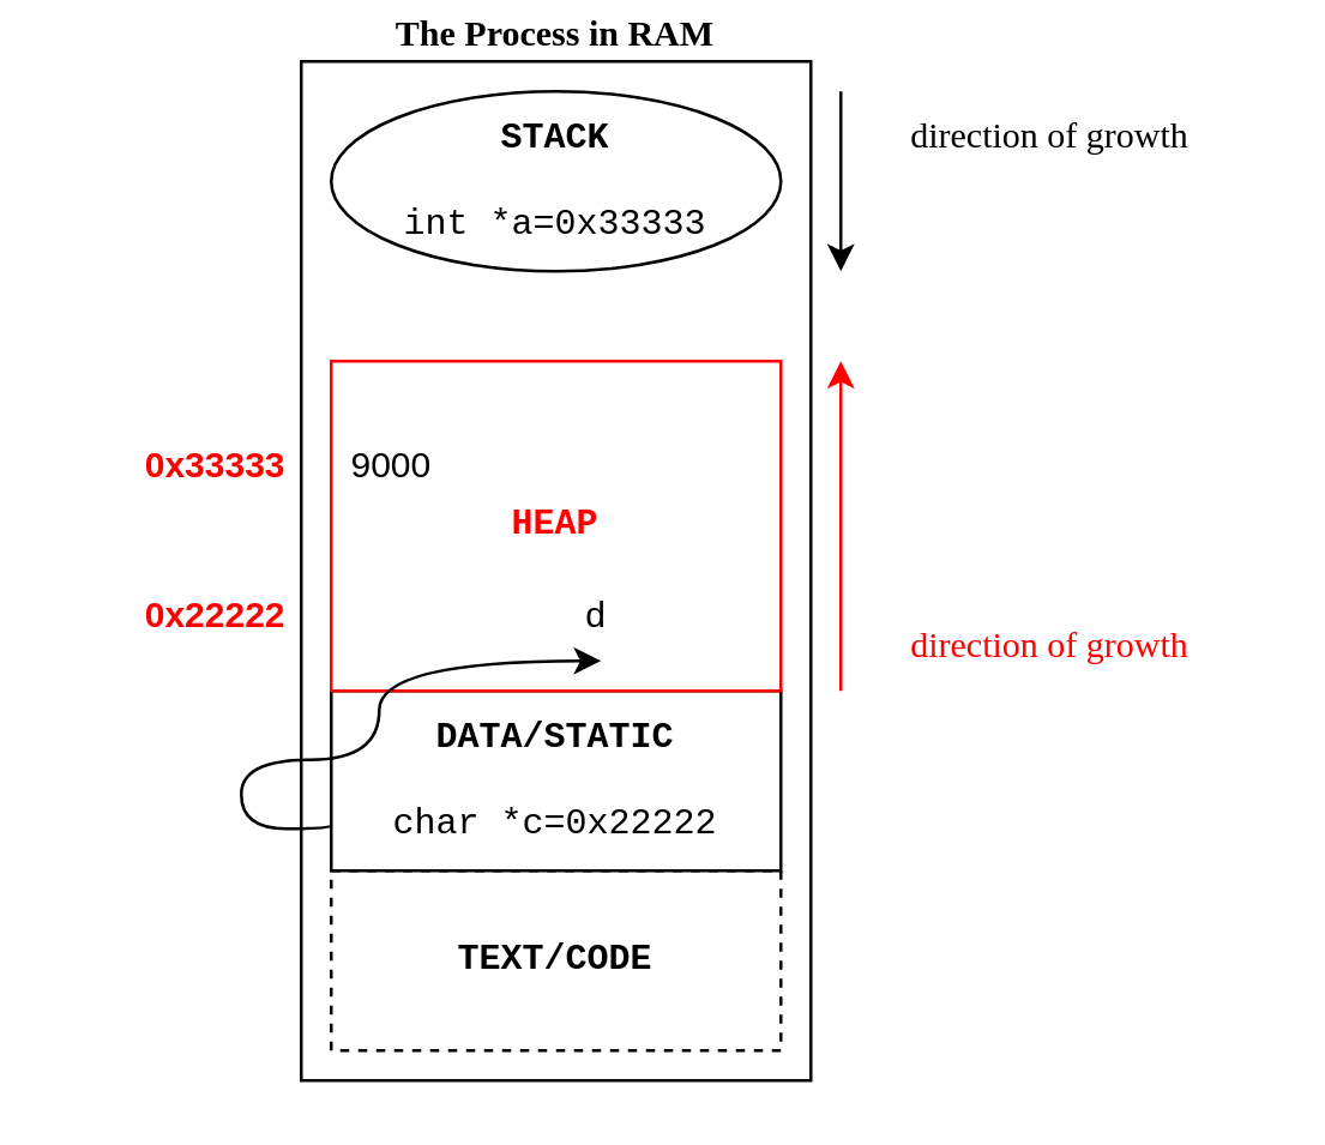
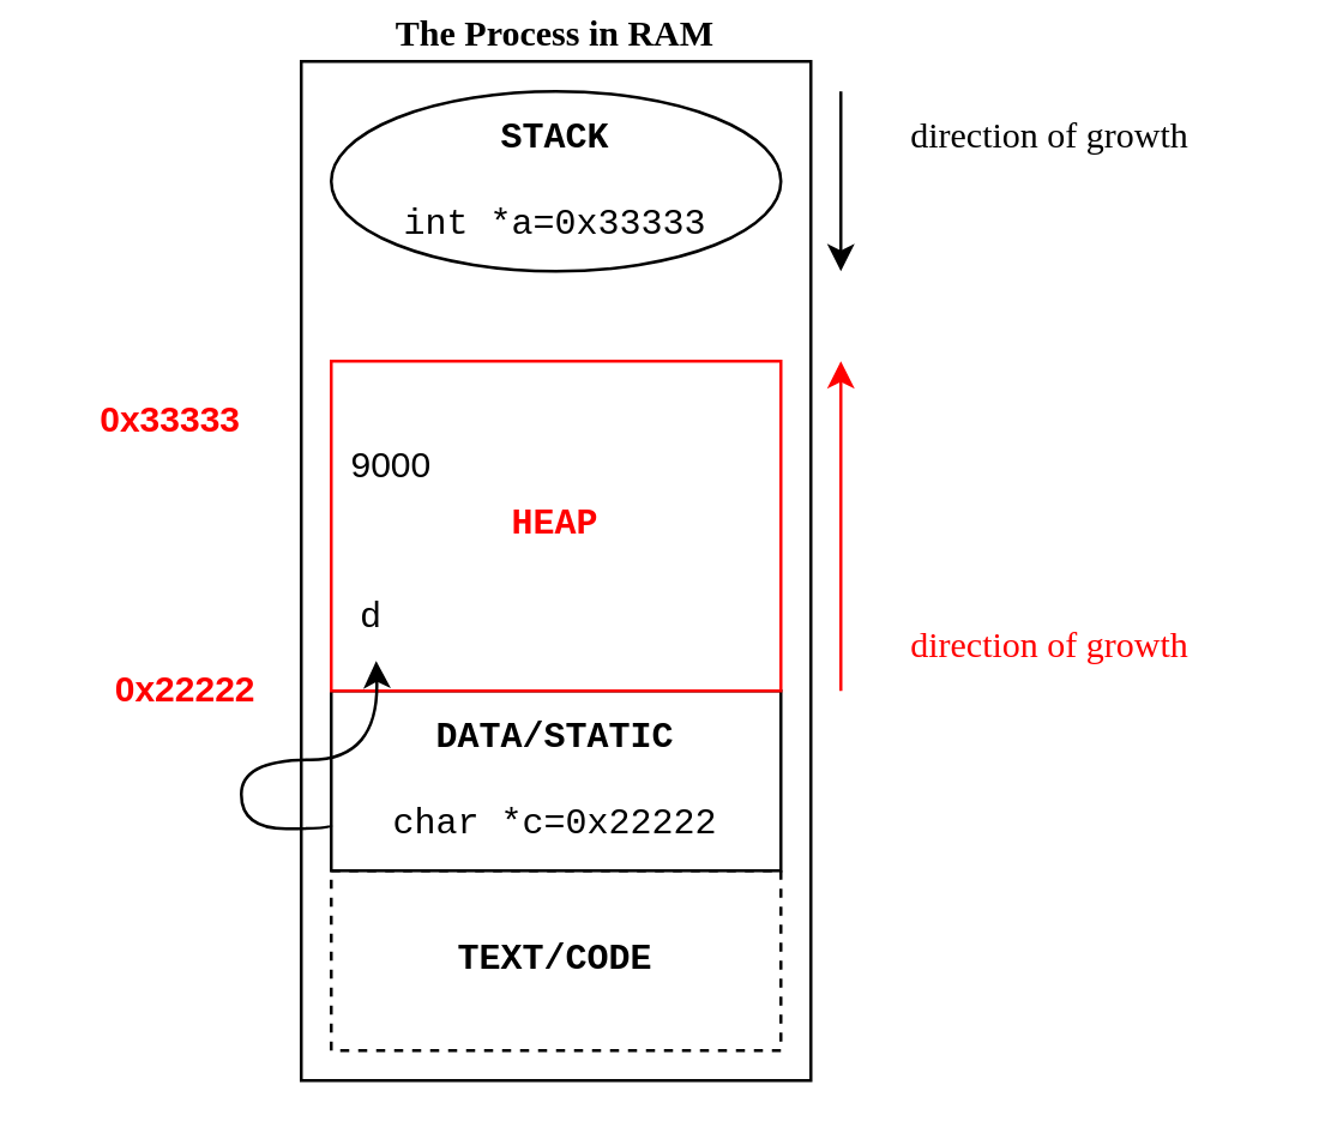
  <mxCell id="0" />
  <mxCell id="1" parent="0" />
  <mxCell id="2" value="The Process in RAM" style="rounded=0;whiteSpace=wrap;html=1;hachureGap=4;fontFamily=Architects Daughter;fontSource=https%3A%2F%2Ffonts.googleapis.com%2Fcss%3Ffamily%3DArchitects%2BDaughter;movable=1;resizable=1;rotatable=1;deletable=1;editable=1;locked=0;connectable=1;labelPosition=center;verticalLabelPosition=top;align=center;verticalAlign=bottom;fontSize=12;fontStyle=1;" parent="1" vertex="1"><mxGeometry x="100" y="20" width="170" height="340" as="geometry" /></mxCell>
  <mxCell id="3" value="" style="endArrow=classic;html=1;rounded=0;" parent="1" edge="1"><mxGeometry width="50" height="50" relative="1" as="geometry"><mxPoint x="280" y="30" as="sourcePoint" /><mxPoint x="280" y="90" as="targetPoint" /></mxGeometry></mxCell>
  <mxCell id="4" value="&lt;font face=&quot;Architects Daughter&quot;&gt;direction of growth&lt;/font&gt;" style="text;html=1;align=center;verticalAlign=middle;whiteSpace=wrap;rounded=0;" parent="1" vertex="1"><mxGeometry x="280" y="30" width="140" height="30" as="geometry" /></mxCell>
- <mxCell id="5" value="0x33333" style="text;html=1;align=right;verticalAlign=middle;whiteSpace=wrap;rounded=0;fontStyle=1;spacingRight=3;fontColor=#FF0000;" parent="1" vertex="1"><mxGeometry x="20" y="140" width="80" height="30" as="geometry" /></mxCell>
+ <mxCell id="5" value="0x33333" style="text;html=1;align=right;verticalAlign=middle;whiteSpace=wrap;rounded=0;fontStyle=1;spacingRight=3;fontColor=#FF0000;" parent="1" vertex="1"><mxGeometry x="5" y="125" width="80" height="30" as="geometry" /></mxCell>
  <mxCell id="6" value="&lt;b&gt;TEXT/CODE&lt;/b&gt;" style="rounded=0;whiteSpace=wrap;html=1;fontFamily=Courier New;dashed=1;" vertex="1" parent="1"><mxGeometry x="110" y="290" width="150" height="60" as="geometry" /></mxCell>
  <mxCell id="7" value="&lt;b&gt;DATA/STATIC&lt;/b&gt;&lt;div&gt;&lt;br&gt;&lt;/div&gt;&lt;div&gt;char *c=0x22222&lt;/div&gt;" style="rounded=0;whiteSpace=wrap;html=1;fontFamily=Courier New;" vertex="1" parent="1"><mxGeometry x="110" y="230" width="150" height="60" as="geometry" /></mxCell>
  <mxCell id="8" value="&lt;b&gt;&lt;font color=&quot;#ff0000&quot;&gt;HEAP&lt;/font&gt;&lt;/b&gt;" style="rounded=0;whiteSpace=wrap;html=1;fontFamily=Courier New;strokeColor=#FF0000;" vertex="1" parent="1"><mxGeometry x="110" y="120" width="150" height="110" as="geometry" /></mxCell>
  <mxCell id="9" value="&lt;b&gt;STACK&lt;/b&gt;&lt;div&gt;&lt;br&gt;&lt;/div&gt;&lt;div&gt;int *a=0x33333&lt;/div&gt;" style="ellipse;whiteSpace=wrap;html=1;fontFamily=Courier New;" vertex="1" parent="1"><mxGeometry x="110" y="30" width="150" height="60" as="geometry" /></mxCell>
  <mxCell id="10" value="" style="endArrow=none;html=1;rounded=0;startArrow=classic;startFill=1;endFill=0;strokeColor=#FF0000;" edge="1" parent="1"><mxGeometry width="50" height="50" relative="1" as="geometry"><mxPoint x="280" y="120" as="sourcePoint" /><mxPoint x="280" y="230" as="targetPoint" /></mxGeometry></mxCell>
  <mxCell id="11" value="&lt;font face=&quot;Architects Daughter&quot;&gt;direction of growth&lt;/font&gt;" style="text;html=1;align=center;verticalAlign=middle;whiteSpace=wrap;rounded=0;fontColor=#FF0000;" vertex="1" parent="1"><mxGeometry x="280" y="200" width="140" height="30" as="geometry" /></mxCell>
  <mxCell id="12" value="9000" style="text;html=1;align=left;verticalAlign=middle;whiteSpace=wrap;rounded=0;spacingLeft=5;" vertex="1" parent="1"><mxGeometry x="110" y="140" width="60" height="30" as="geometry" /></mxCell>
- <mxCell id="13" value="&amp;nbsp;d" style="text;html=1;align=left;verticalAlign=middle;whiteSpace=wrap;rounded=0;spacingLeft=5;" vertex="1" parent="1"><mxGeometry x="185" y="190" width="60" height="30" as="geometry" /></mxCell>
- <mxCell id="14" value="0x22222" style="text;html=1;align=right;verticalAlign=middle;whiteSpace=wrap;rounded=0;fontStyle=1;spacingRight=3;fontColor=#FF0000;" vertex="1" parent="1"><mxGeometry x="20" y="190" width="80" height="30" as="geometry" /></mxCell>
+ <mxCell id="13" value="&amp;nbsp;d" style="text;html=1;align=left;verticalAlign=middle;whiteSpace=wrap;rounded=0;spacingLeft=5;" vertex="1" parent="1"><mxGeometry x="110" y="190" width="60" height="30" as="geometry" /></mxCell>
+ <mxCell id="14" value="0x22222" style="text;html=1;align=right;verticalAlign=middle;whiteSpace=wrap;rounded=0;fontStyle=1;spacingRight=3;fontColor=#FF0000;" vertex="1" parent="1"><mxGeometry x="10" y="215" width="80" height="30" as="geometry" /></mxCell>
  <mxCell id="15" style="edgeStyle=orthogonalEdgeStyle;rounded=0;orthogonalLoop=1;jettySize=auto;html=1;exitX=0;exitY=0.75;exitDx=0;exitDy=0;entryX=0.25;entryY=1;entryDx=0;entryDy=0;curved=1;" edge="1" parent="1" target="13"><mxGeometry relative="1" as="geometry"><mxPoint x="110" y="275" as="sourcePoint" /><mxPoint x="125" y="230" as="targetPoint" /><Array as="points"><mxPoint x="110" y="276" /><mxPoint x="80" y="276" /><mxPoint x="80" y="253" /><mxPoint x="126" y="253" /></Array></mxGeometry></mxCell>
